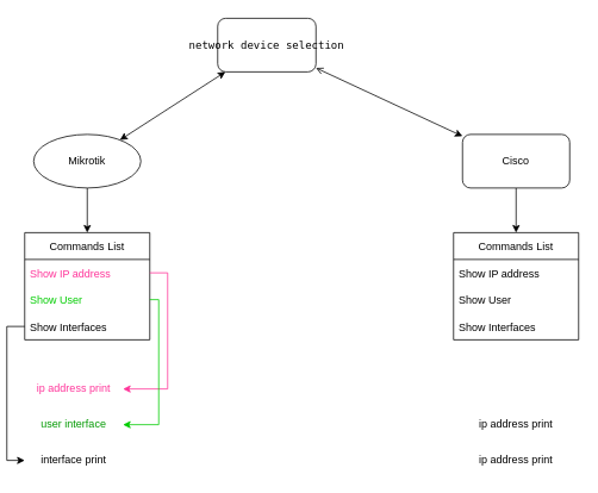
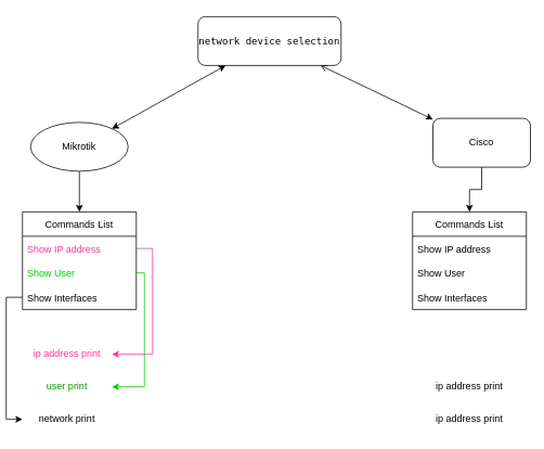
  <mxCell id="0" />
  <mxCell id="1" parent="0" />
- <mxCell id="2" value="&lt;pre dir=&quot;ltr&quot; style=&quot;text-align:left&quot; id=&quot;tw-target-text&quot; data-placeholder=&quot;Перевод&quot; class=&quot;tw-data-text tw-text-large tw-ta&quot;&gt;&lt;span class=&quot;Y2IQFc&quot; lang=&quot;en&quot;&gt;network device selection&lt;/span&gt;&lt;/pre&gt;" style="rounded=1;whiteSpace=wrap;html=1;" vertex="1" parent="1"><mxGeometry x="236" y="20" width="110" height="60" as="geometry" /></mxCell>
+ <mxCell id="2" value="&lt;pre dir=&quot;ltr&quot; style=&quot;text-align:left&quot; id=&quot;tw-target-text&quot; data-placeholder=&quot;Перевод&quot; class=&quot;tw-data-text tw-text-large tw-ta&quot;&gt;&lt;span class=&quot;Y2IQFc&quot; lang=&quot;en&quot;&gt;network device selection&lt;/span&gt;&lt;/pre&gt;" style="rounded=1;whiteSpace=wrap;html=1;" vertex="1" parent="1"><mxGeometry x="236" y="20" width="176" height="60" as="geometry" /></mxCell>
  <mxCell id="3" value="" style="edgeStyle=orthogonalEdgeStyle;rounded=0;orthogonalLoop=1;jettySize=auto;html=1;entryX=0.5;entryY=0;entryDx=0;entryDy=0;" edge="1" parent="1" source="4" target="9"><mxGeometry relative="1" as="geometry" /></mxCell>
  <mxCell id="4" value="Mikrotik" style="ellipse;whiteSpace=wrap;html=1;" vertex="1" parent="1"><mxGeometry x="30" y="150" width="120" height="60" as="geometry" /></mxCell>
  <mxCell id="5" value="" style="edgeStyle=orthogonalEdgeStyle;rounded=0;orthogonalLoop=1;jettySize=auto;html=1;entryX=0.5;entryY=0;entryDx=0;entryDy=0;" edge="1" parent="1" source="6" target="13"><mxGeometry relative="1" as="geometry" /></mxCell>
- <mxCell id="6" value="Cisco" style="rounded=1;whiteSpace=wrap;html=1;" vertex="1" parent="1"><mxGeometry x="510" y="150" width="120" height="60" as="geometry" /></mxCell>
+ <mxCell id="6" value="Cisco" style="rounded=1;whiteSpace=wrap;html=1;" vertex="1" parent="1"><mxGeometry x="525" y="145" width="120" height="60" as="geometry" /></mxCell>
  <mxCell id="7" value="" style="endArrow=classic;startArrow=classic;html=1;rounded=0;" edge="1" parent="1" source="4" target="2"><mxGeometry width="50" height="50" relative="1" as="geometry"><mxPoint x="300" y="340" as="sourcePoint" /><mxPoint x="350" y="290" as="targetPoint" /></mxGeometry></mxCell>
  <mxCell id="8" value="" style="endArrow=open;startArrow=classic;html=1;rounded=0;" edge="1" parent="1" source="6" target="2"><mxGeometry width="50" height="50" relative="1" as="geometry"><mxPoint x="300" y="340" as="sourcePoint" /><mxPoint x="350" y="290" as="targetPoint" /></mxGeometry></mxCell>
  <mxCell id="9" value="Commands List" style="swimlane;fontStyle=0;childLayout=stackLayout;horizontal=1;startSize=30;horizontalStack=0;resizeParent=1;resizeParentMax=0;resizeLast=0;collapsible=1;marginBottom=0;" vertex="1" parent="1"><mxGeometry x="20" y="260" width="140" height="120" as="geometry" /></mxCell>
  <mxCell id="10" value="Show IP address" style="text;strokeColor=none;fillColor=none;align=left;verticalAlign=middle;spacingLeft=4;spacingRight=4;overflow=hidden;points=[[0,0.5],[1,0.5]];portConstraint=eastwest;rotatable=0;fontColor=#FF3399;" vertex="1" parent="9"><mxGeometry y="30" width="140" height="30" as="geometry" /></mxCell>
  <mxCell id="11" value="Show User" style="text;strokeColor=none;fillColor=none;align=left;verticalAlign=middle;spacingLeft=4;spacingRight=4;overflow=hidden;points=[[0,0.5],[1,0.5]];portConstraint=eastwest;rotatable=0;fontColor=#00CC00;" vertex="1" parent="9"><mxGeometry y="60" width="140" height="30" as="geometry" /></mxCell>
  <mxCell id="12" value="Show Interfaces" style="text;strokeColor=none;fillColor=none;align=left;verticalAlign=middle;spacingLeft=4;spacingRight=4;overflow=hidden;points=[[0,0.5],[1,0.5]];portConstraint=eastwest;rotatable=0;" vertex="1" parent="9"><mxGeometry y="90" width="140" height="30" as="geometry" /></mxCell>
  <mxCell id="13" value="Commands List" style="swimlane;fontStyle=0;childLayout=stackLayout;horizontal=1;startSize=30;horizontalStack=0;resizeParent=1;resizeParentMax=0;resizeLast=0;collapsible=1;marginBottom=0;" vertex="1" parent="1"><mxGeometry x="500" y="260" width="140" height="120" as="geometry" /></mxCell>
  <mxCell id="14" value="Show IP address" style="text;strokeColor=none;fillColor=none;align=left;verticalAlign=middle;spacingLeft=4;spacingRight=4;overflow=hidden;points=[[0,0.5],[1,0.5]];portConstraint=eastwest;rotatable=0;" vertex="1" parent="13"><mxGeometry y="30" width="140" height="30" as="geometry" /></mxCell>
  <mxCell id="15" value="Show User" style="text;strokeColor=none;fillColor=none;align=left;verticalAlign=middle;spacingLeft=4;spacingRight=4;overflow=hidden;points=[[0,0.5],[1,0.5]];portConstraint=eastwest;rotatable=0;" vertex="1" parent="13"><mxGeometry y="60" width="140" height="30" as="geometry" /></mxCell>
  <mxCell id="16" value="Show Interfaces" style="text;strokeColor=none;fillColor=none;align=left;verticalAlign=middle;spacingLeft=4;spacingRight=4;overflow=hidden;points=[[0,0.5],[1,0.5]];portConstraint=eastwest;rotatable=0;" vertex="1" parent="13"><mxGeometry y="90" width="140" height="30" as="geometry" /></mxCell>
- <mxCell id="17" value="&lt;font color=&quot;#009900&quot;&gt;user interface&lt;/font&gt;" style="text;html=1;strokeColor=none;fillColor=none;align=center;verticalAlign=middle;whiteSpace=wrap;rounded=0;" vertex="1" parent="1"><mxGeometry x="20" y="460" width="110" height="30" as="geometry" /></mxCell>
+ <mxCell id="17" value="&lt;font color=&quot;#009900&quot;&gt;user print&lt;/font&gt;" style="text;html=1;strokeColor=none;fillColor=none;align=center;verticalAlign=middle;whiteSpace=wrap;rounded=0;" vertex="1" parent="1"><mxGeometry x="20" y="460" width="110" height="30" as="geometry" /></mxCell>
  <mxCell id="18" value="&lt;font color=&quot;#FF3399&quot;&gt;ip address print&lt;/font&gt;" style="text;html=1;strokeColor=none;fillColor=none;align=center;verticalAlign=middle;whiteSpace=wrap;rounded=0;" vertex="1" parent="1"><mxGeometry x="20" y="420" width="110" height="30" as="geometry" /></mxCell>
- <mxCell id="19" value="interface print" style="text;html=1;strokeColor=none;fillColor=none;align=center;verticalAlign=middle;whiteSpace=wrap;rounded=0;" vertex="1" parent="1"><mxGeometry x="20" y="500" width="110" height="30" as="geometry" /></mxCell>
+ <mxCell id="19" value="network print" style="text;html=1;strokeColor=none;fillColor=none;align=center;verticalAlign=middle;whiteSpace=wrap;rounded=0;" vertex="1" parent="1"><mxGeometry x="20" y="500" width="110" height="30" as="geometry" /></mxCell>
  <mxCell id="20" value="ip address print" style="text;html=1;strokeColor=none;fillColor=none;align=center;verticalAlign=middle;whiteSpace=wrap;rounded=0;" vertex="1" parent="1"><mxGeometry x="515" y="500" width="110" height="30" as="geometry" /></mxCell>
  <mxCell id="21" value="ip address print" style="text;html=1;strokeColor=none;fillColor=none;align=center;verticalAlign=middle;whiteSpace=wrap;rounded=0;" vertex="1" parent="1"><mxGeometry x="515" y="460" width="110" height="30" as="geometry" /></mxCell>
  <mxCell id="22" style="edgeStyle=orthogonalEdgeStyle;rounded=0;orthogonalLoop=1;jettySize=auto;html=1;exitX=1;exitY=0.5;exitDx=0;exitDy=0;entryX=1;entryY=0.5;entryDx=0;entryDy=0;strokeColor=#FF3399;" edge="1" parent="1" source="10" target="18"><mxGeometry relative="1" as="geometry" /></mxCell>
  <mxCell id="23" style="edgeStyle=orthogonalEdgeStyle;rounded=0;orthogonalLoop=1;jettySize=auto;html=1;exitX=1;exitY=0.5;exitDx=0;exitDy=0;entryX=1;entryY=0.5;entryDx=0;entryDy=0;fontColor=#00CC00;strokeColor=#00CC00;" edge="1" parent="1" source="11" target="17"><mxGeometry relative="1" as="geometry"><Array as="points"><mxPoint x="170" y="335" /><mxPoint x="170" y="475" /></Array></mxGeometry></mxCell>
  <mxCell id="24" style="edgeStyle=orthogonalEdgeStyle;rounded=0;orthogonalLoop=1;jettySize=auto;html=1;exitX=0;exitY=0.5;exitDx=0;exitDy=0;entryX=0;entryY=0.5;entryDx=0;entryDy=0;fontColor=#00CC00;strokeColor=#000000;" edge="1" parent="1" source="12" target="19"><mxGeometry relative="1" as="geometry" /></mxCell>
